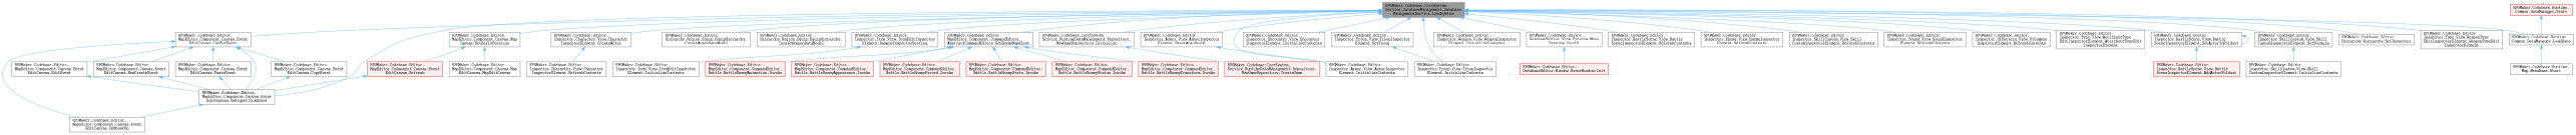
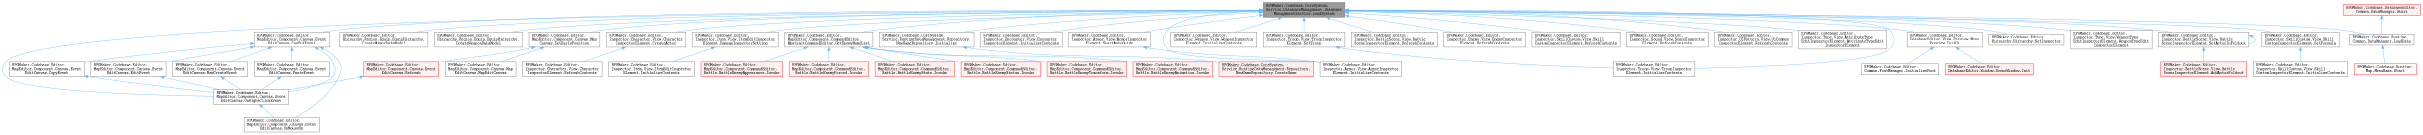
  digraph {
    fontname="Courier Prime"
    rankdir=TB
    node [color=grey40 fillcolor=white fontname="Courier Prime" fontsize=10 shape=box style=filled]
    edge [color=steelblue1 dir=back fontname="Courier Prime" fontsize=10 labelfontname=Helvetica labelfontsize=10 style=solid]
    n1 [color=gray40 fillcolor=grey60 fontcolor=black height=0.2 label="RPGMaker.Codebase.CoreSystem.\lService.DatabaseManagement.Database\lManagementService.LoadSystem" width=0.4]
    n2 [height=0.2 label="RPGMaker.Codebase.Editor.\lInspector.Type.View.AttributeType\lEditInspectorElement.AttributeTypeEdit\lInspectorElement" width=0.4]
    n3 [height=0.2 label="RPGMaker.Codebase.Editor.\lMapEditor.Component.Canvas.Event\lEditCanvas.CanPutEvent" width=0.4]
    n4 [height=0.2 label="RPGMaker.Codebase.Editor.\lMapEditor.Component.Canvas.Event\lEditCanvas.OnRightClickEvent" width=0.4]
    n5 [height=0.2 label="RPGMaker.Codebase.Editor.\lInspector.Character.View.Character\lInspectorElement.CreateActor" width=0.4]
    n6 [height=0.2 label="RPGMaker.Codebase.Editor.\lHierarchy.Region.Equip.EquipHierarchy.\lCreateArmorDataModel" width=0.4]
    n7 [height=0.2 label="RPGMaker.Codebase.Editor.\lHierarchy.Region.Equip.EquipHierarchy.\lCreateWeaponDataModel" width=0.4]
    n8 [height=0.2 label="RPGMaker.Codebase.Editor.\lInspector.Item.View.ItemEditInspector\lElement.DamageInspectorSetting" width=0.4]
    n9 [height=0.2 label="RPGMaker.Codebase.Editor.\lMapEditor.Component.CommandEditor.\lAbstractCommandEditor.GetEnemyNameList" width=0.4]
    n10 [height=0.2 label="RPGMaker.Codebase.CoreSystem.\lService.RuntimeDataManagement.Repository.\lNewGameRepository.Initialize" width=0.4]
    n11 [height=0.2 label="RPGMaker.Codebase.Editor.\lInspector.Armor.View.ArmorInspector\lElement.InitializeContents" width=0.4]
    n12 [height=0.2 label="RPGMaker.Codebase.Editor.\lInspector.Encounter.View.Encounter\lInspectorElement.InitializeContents" width=0.4]
    n13 [height=0.2 label="RPGMaker.Codebase.Editor.\lInspector.Troop.View.TroopInspector\lElement.InitializeContents" width=0.4]
    n14 [height=0.2 label="RPGMaker.Codebase.Editor.\lInspector.Weapon.View.WeaponInspector\lElement.InitializeContents" width=0.4]
    n15 [height=0.2 label="RPGMaker.Codebase.Editor.\lDatabaseEditor.View.Preview.Menu\lPreview.InitUi" width=0.4]
    n16 [height=0.2 label="RPGMaker.Codebase.Runtime.\lCommon.DataManager.LoadData" width=0.4]
    n17 [height=0.2 label="RPGMaker.Codebase.Editor.\lInspector.BattleScene.View.Battle\lSceneInspectorElement.RefreshContents" width=0.4]
    n18 [height=0.2 label="RPGMaker.Codebase.Editor.\lInspector.Enemy.View.EnemyInspector\lElement.RefreshContents" width=0.4]
    n19 [height=0.2 label="RPGMaker.Codebase.Editor.\lInspector.SkillCustom.View.Skill\lCustomInspectorElement.RefreshContents" width=0.4]
    n20 [height=0.2 label="RPGMaker.Codebase.Editor.\lInspector.Sound.View.SoundInspector\lElement.RefreshContents" width=0.4]
    n21 [height=0.2 label="RPGMaker.Codebase.Editor.\lInspector.UIPattern.View.UiCommon\lInspectorElement.RefreshContents" width=0.4]
    n22 [height=0.2 label="RPGMaker.Codebase.Editor.\lInspector.BattleScene.View.Battle\lSceneInspectorElement.SetActorInFoldout" width=0.4]
    n23 [height=0.2 label="RPGMaker.Codebase.Editor.\lMapEditor.Component.Canvas.Map\lCanvas.SetEarlyPosition" width=0.4]
    n24 [height=0.2 label="RPGMaker.Codebase.Editor.\lInspector.SkillCustom.View.Skill\lCustomInspectorElement.SetFormula" width=0.4]
    n25 [height=0.2 label="RPGMaker.Codebase.Editor.\lHierarchy.Hierarchy.SetInspector" width=0.4]
    n26 [height=0.2 label="RPGMaker.Codebase.Editor.\lInspector.Troop.View.TroopInspector\lElement.SetTroop" width=0.4]
    n27 [height=0.2 label="RPGMaker.Codebase.Editor.\lInspector.Armor.View.ArmorInspector\lElement.StartAutoGuide" width=0.4]
    n28 [height=0.2 label="RPGMaker.Codebase.Editor.\lInspector.Type.View.WeaponType\lEditInspectorElement.WeaponTypeEdit\lInspectorElement" width=0.4]
    n29 [height=0.2 label="RPGMaker.Codebase.Editor.\lMapEditor.Component.Canvas.Event\lEditCanvas.CopyEvent" width=0.4]
    n30 [height=0.2 label="RPGMaker.Codebase.Editor.\lMapEditor.Component.Canvas.Event\lEditCanvas.OnMouseUp" width=0.4]
    n31 [height=0.2 label="RPGMaker.Codebase.Editor.\lMapEditor.Component.Canvas.Event\lEditCanvas.EditEvent" width=0.4]
    n32 [height=0.2 label="RPGMaker.Codebase.Editor.\lMapEditor.Component.Canvas.Event\lEditCanvas.NewCreateEvent" width=0.4]
    n33 [height=0.2 label="RPGMaker.Codebase.Editor.\lMapEditor.Component.Canvas.Event\lEditCanvas.PasteEvent" width=0.4]
    n34 [height=0.2 label="RPGMaker.Codebase.Editor.\lInspector.Character.View.Character\lInspectorElement.RefreshContents" width=0.4]
    n35 [height=0.2 label="RPGMaker.Codebase.Editor.\lInspector.Item.View.ItemEditInspector\lElement.InitializeContents" width=0.4]
    n36 [color=red fillcolor="#FFF0F0" height=0.2 label="RPGMaker.Codebase.Editor.\lMapEditor.Component.CommandEditor.\lBattle.BattleEnemyAnimation.Invoke" width=0.4]
    n37 [color=red fillcolor="#FFF0F0" height=0.2 label="RPGMaker.Codebase.Editor.\lMapEditor.Component.CommandEditor.\lBattle.BattleEnemyAppearance.Invoke" width=0.4]
    n38 [color=red fillcolor="#FFF0F0" height=0.2 label="RPGMaker.Codebase.Editor.\lMapEditor.Component.CommandEditor.\lBattle.BattleEnemyForced.Invoke" width=0.4]
    n39 [color=red fillcolor="#FFF0F0" height=0.2 label="RPGMaker.Codebase.Editor.\lMapEditor.Component.CommandEditor.\lBattle.BattleEnemyState.Invoke" width=0.4]
    n40 [color=red fillcolor="#FFF0F0" height=0.2 label="RPGMaker.Codebase.Editor.\lMapEditor.Component.CommandEditor.\lBattle.BattleEnemyStatus.Invoke" width=0.4]
    n41 [color=red fillcolor="#FFF0F0" height=0.2 label="RPGMaker.Codebase.Editor.\lMapEditor.Component.CommandEditor.\lBattle.BattleEnemyTransform.Invoke" width=0.4]
    n42 [color=red fillcolor="#FFF0F0" height=0.2 label="RPGMaker.Codebase.CoreSystem.\lService.RuntimeDataManagement.Repository.\lNewGameRepository.CreateGame" width=0.4]
    n43 [color=red fillcolor="#FFF0F0" height=0.2 label="RPGMaker.Codebase.Editor.\lDatabaseEditor.Window.SceneWindow.Init" width=0.4]
-   n45 [height=0.2 label="RPGMaker.Codebase.Runtime.\lMap.MenuBase.Start" width=0.4]
+   n44 [height=0.2 label="RPGMaker.Codebase.Editor.\lCommon.FontManager.InitializeFont" width=0.4]
+   n45 [color=red height=0.2 label="RPGMaker.Codebase.Runtime.\lMap.MenuBase.Start" width=0.4]
    n46 [color=red fillcolor="#FFF0F0" height=0.2 label="RPGMaker.Codebase.Editor.\lInspector.BattleScene.View.Battle\lSceneInspectorElement.AddActorFoldout" width=0.4]
    n47 [height=0.2 label="RPGMaker.Codebase.Editor.\lMapEditor.Component.Canvas.Map\lEditCanvas.MapEditCanvas" width=0.4]
    n48 [color=red fillcolor="#FFF0F0" height=0.2 label="RPGMaker.Codebase.Editor.\lMapEditor.Component.Canvas.Event\lEditCanvas.Refresh" width=0.4]
    n49 [height=0.2 label="RPGMaker.Codebase.Editor.\lInspector.SkillCustom.View.Skill\lCustomInspectorElement.InitializeContents" width=0.4]
-   n50 [color=red fillcolor="#FFF0F0" height=0.2 label="RPGMaker.Codebase.Runtime.\lCommon.DataManager.Start" width=0.4]
+   n50 [color=red fillcolor="#FFF0F0" height=0.2 label="RPGMaker.Codebase.DatabaseEditor.\lCommon.DataManager.Start" width=0.4]
    n1 -> n2
    n1 -> n3
    n1 -> n4
    n1 -> n5
    n1 -> n6
    n1 -> n7
    n1 -> n8
    n1 -> n9
    n1 -> n10
    n1 -> n11
    n1 -> n12
    n1 -> n13
    n1 -> n14
    n1 -> n15
    n1 -> n16
    n1 -> n17
    n1 -> n18
    n1 -> n19
    n1 -> n20
    n1 -> n21
    n1 -> n22
    n1 -> n23
    n1 -> n24
    n1 -> n25
    n1 -> n26
    n1 -> n27
    n1 -> n28
    n3 -> n4
    n3 -> n29
    n3 -> n30
    n3 -> n31
    n3 -> n32
    n3 -> n33
    n4 -> n30
    n5 -> n34
    n8 -> n35
    n9 -> n36
    n9 -> n37
    n9 -> n38
    n9 -> n39
    n9 -> n40
    n9 -> n41
    n10 -> n42
    n15 -> n43
+   n15 -> n44
    n16 -> n45
    n22 -> n22
    n22 -> n46
    n23 -> n47
    n23 -> n48
    n24 -> n49
    n26 -> n13
    n27 -> n11
    n29 -> n4
    n31 -> n4
    n32 -> n4
    n33 -> n4
    n48 -> n4
    n50 -> n16
  }
